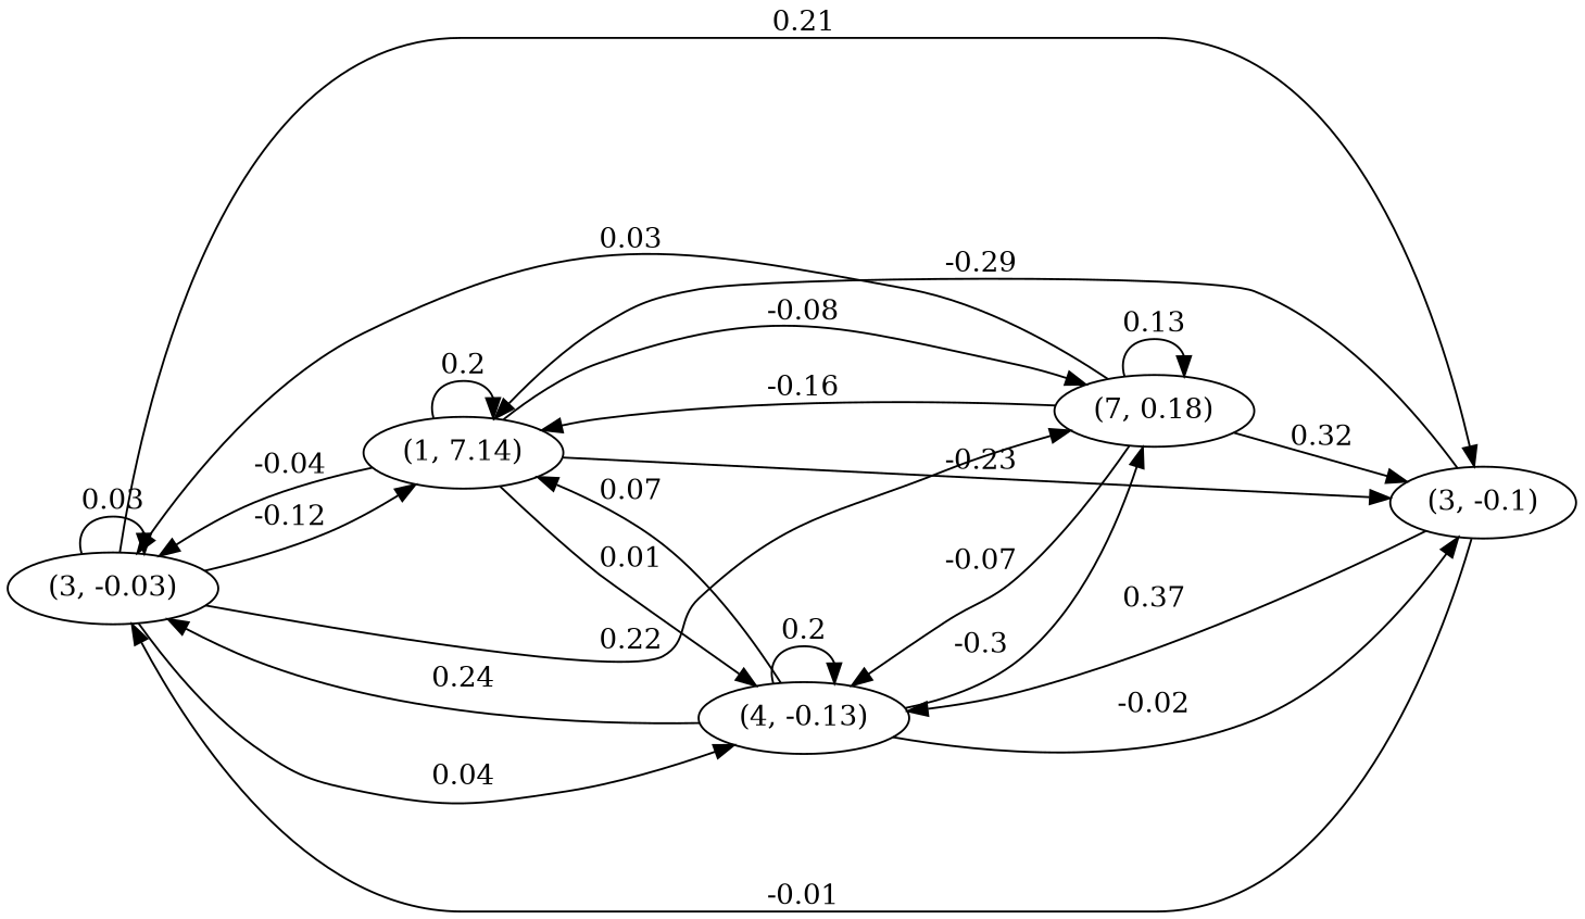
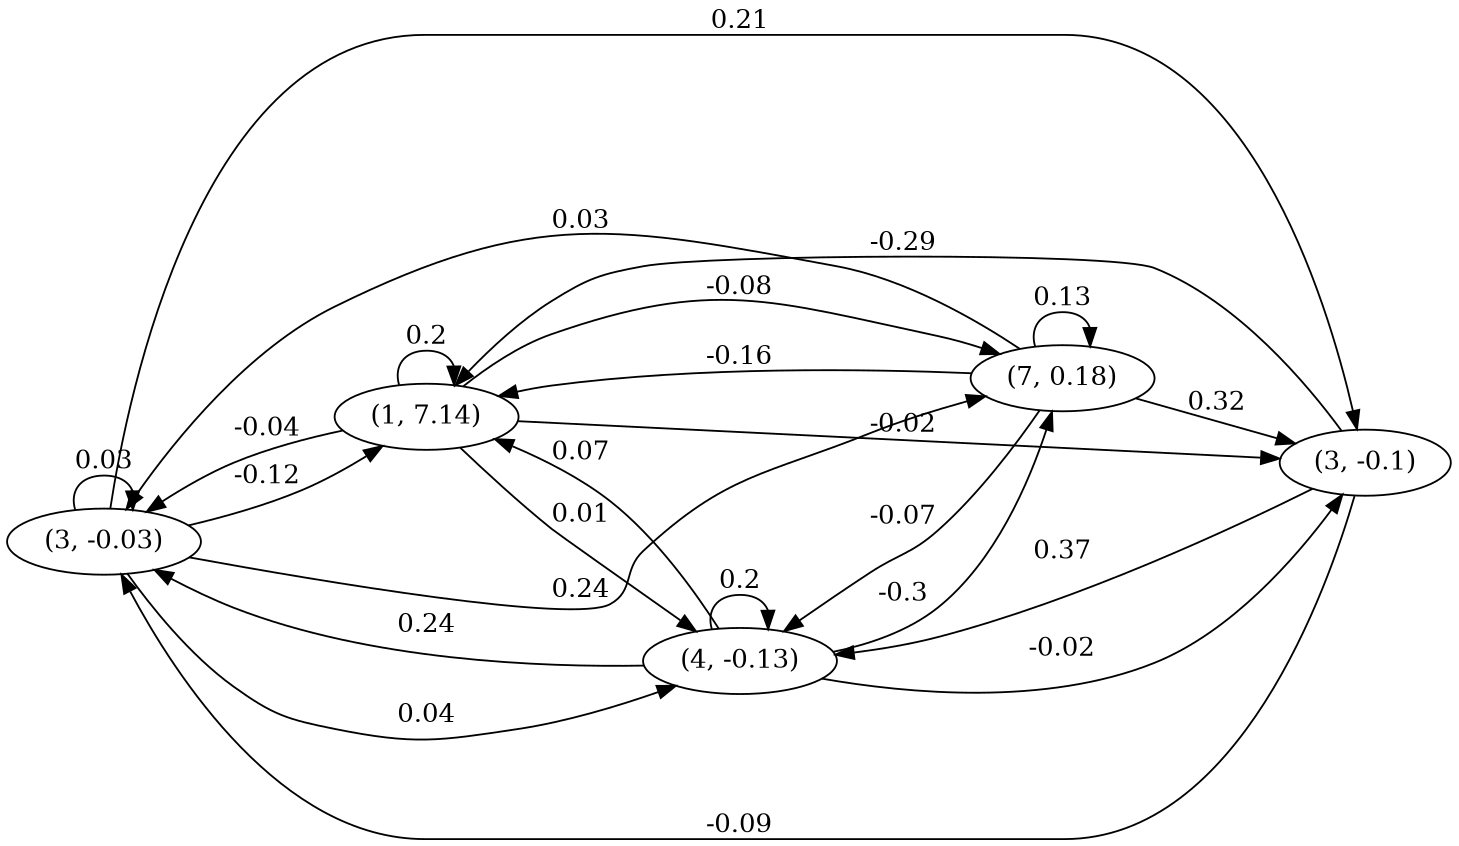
  digraph {
    rankdir=LR
    n1 [label="(3, -0.03)"]
    n2 [label="(1, 7.14)"]
    n3 [label="(7, 0.18)"]
    n4 [label="(3, -0.1)"]
    n5 [label="(4, -0.13)"]
    n1 -> n1 [label=0.03]
    n1 -> n2 [label=-0.12]
-   n1 -> n3 [label=0.22]
+   n1 -> n3 [label=0.24]
    n1 -> n4 [label=0.21]
    n1 -> n5 [label=0.04]
    n2 -> n1 [label=-0.04]
    n2 -> n2 [label=0.2]
    n2 -> n3 [label=-0.08]
-   n2 -> n4 [label=-0.23]
+   n2 -> n4 [label=-0.02]
    n2 -> n5 [label=0.01]
    n3 -> n1 [label=0.03]
    n3 -> n2 [label=-0.16]
    n3 -> n3 [label=0.13]
    n3 -> n4 [label=0.32]
    n3 -> n5 [label=-0.07]
-   n4 -> n1 [label=-0.01]
+   n4 -> n1 [label=-0.09]
    n4 -> n2 [label=-0.29]
    n4 -> n5 [label=0.37]
    n5 -> n1 [label=0.24]
    n5 -> n2 [label=0.07]
    n5 -> n3 [label=-0.3]
    n5 -> n4 [label=-0.02]
    n5 -> n5 [label=0.2]
  }
